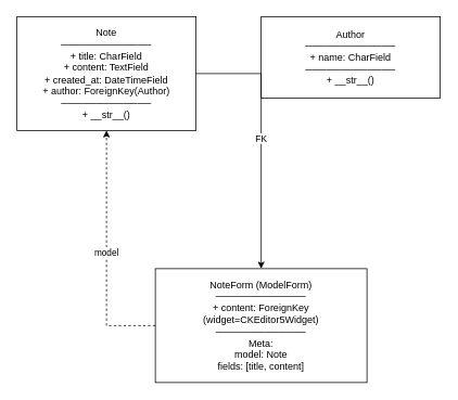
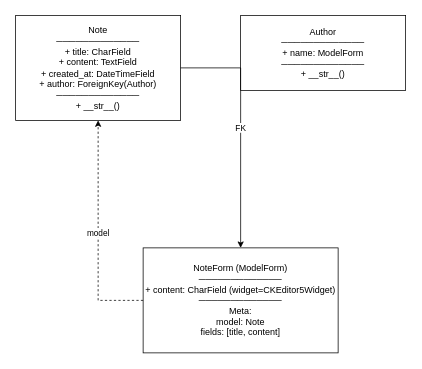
  <mxCell id="0" />
  <mxCell id="1" parent="0" />
  <mxCell id="2" value="Note&#10;─────────────&#10;+ title: CharField&#10;+ content: TextField&#10;+ created_at: DateTimeField&#10;+ author: ForeignKey(Author)&#10;─────────────&#10;+ __str__()" style="shape=rectangle;whiteSpace=wrap;html=1;fontSize=12;" parent="1" vertex="1"><mxGeometry x="20" y="20" width="220" height="140" as="geometry" /></mxCell>
- <mxCell id="3" value="Author&#10;─────────────&#10;+ name: CharField&#10;─────────────&#10;+ __str__()" style="shape=rectangle;whiteSpace=wrap;html=1;fontSize=12;" parent="1" vertex="1"><mxGeometry x="320" y="20" width="220" height="100" as="geometry" /></mxCell>
- <mxCell id="4" value="NoteForm (ModelForm)&#10;─────────────&#10;+ content: ForeignKey (widget=CKEditor5Widget)&#10;─────────────&#10;Meta:&#10;  model: Note&#10;  fields: [title, content]" style="shape=rectangle;whiteSpace=wrap;html=1;fontSize=12;fontStyle=italic;" parent="1" vertex="1"><mxGeometry x="190" y="330" width="260" height="140" as="geometry" /></mxCell>
+ <mxCell id="3" value="Author&#10;─────────────&#10;+ name: ModelForm&#10;─────────────&#10;+ __str__()" style="shape=rectangle;whiteSpace=wrap;html=1;fontSize=12;" parent="1" vertex="1"><mxGeometry x="320" y="20" width="220" height="100" as="geometry" /></mxCell>
+ <mxCell id="4" value="NoteForm (ModelForm)&#10;─────────────&#10;+ content: CharField (widget=CKEditor5Widget)&#10;─────────────&#10;Meta:&#10;  model: Note&#10;  fields: [title, content]" style="shape=rectangle;whiteSpace=wrap;html=1;fontSize=12;fontStyle=italic;" parent="1" vertex="1"><mxGeometry x="190" y="330" width="260" height="140" as="geometry" /></mxCell>
  <mxCell id="5" value="FK" style="edgeStyle=orthogonalEdgeStyle;dashed=0;rounded=0;html=1;exitX=1;exitY=0.5;exitPerimeter=1;" parent="1" source="2" target="4" edge="1"><mxGeometry relative="1" as="geometry" /></mxCell>
  <mxCell id="6" value="model" style="edgeStyle=elbowEdgeStyle;dashed=1;rounded=0;html=1;exitX=0;exitY=0.5;exitDx=0;exitDy=0;entryX=0.5;entryY=1;entryDx=0;entryDy=0;" parent="1" target="2" edge="1"><mxGeometry relative="1" as="geometry"><mxPoint x="190" y="400" as="sourcePoint" /><mxPoint x="130" y="260" as="targetPoint" /><Array as="points"><mxPoint x="130" y="220" /></Array></mxGeometry></mxCell>
